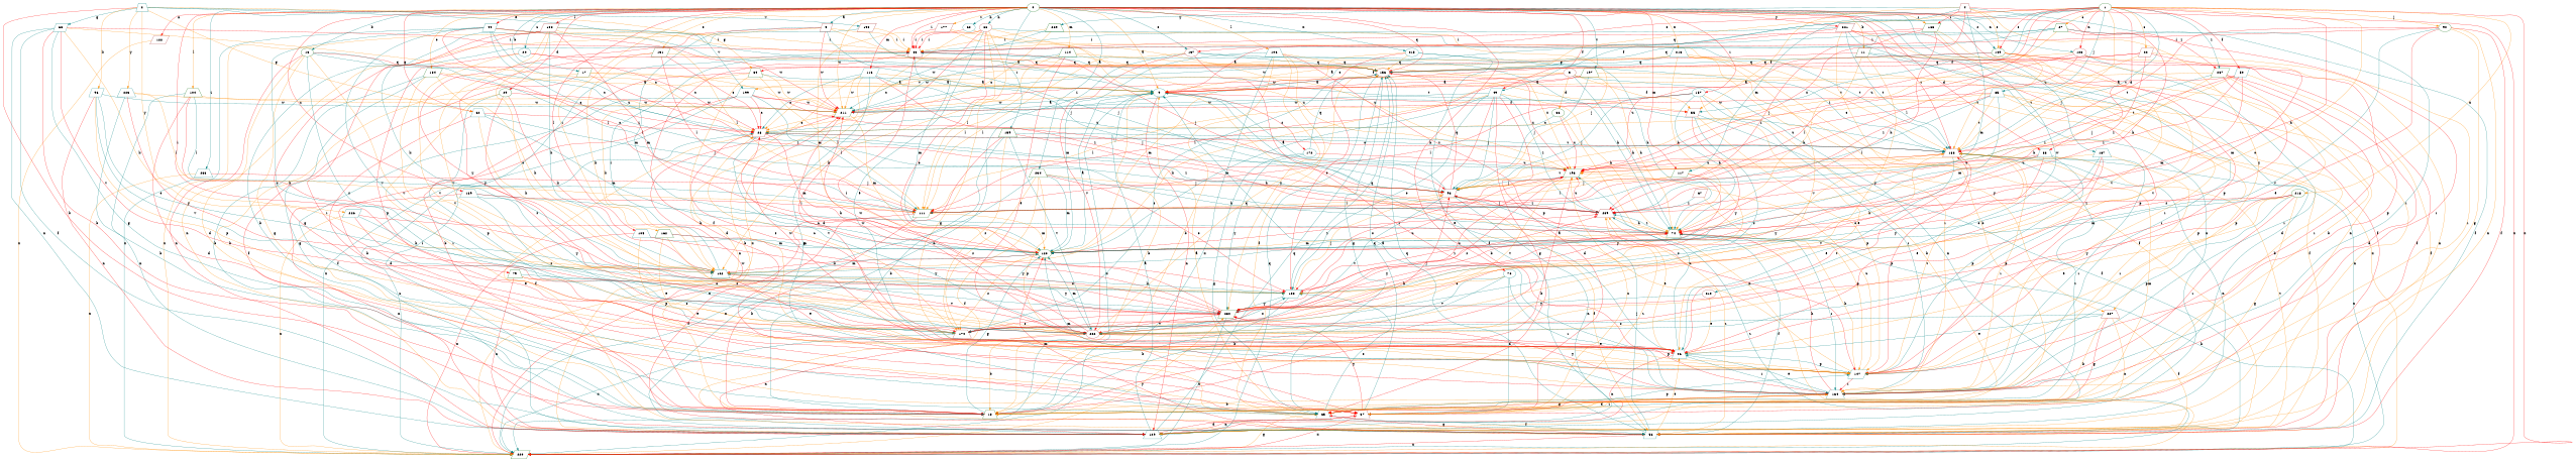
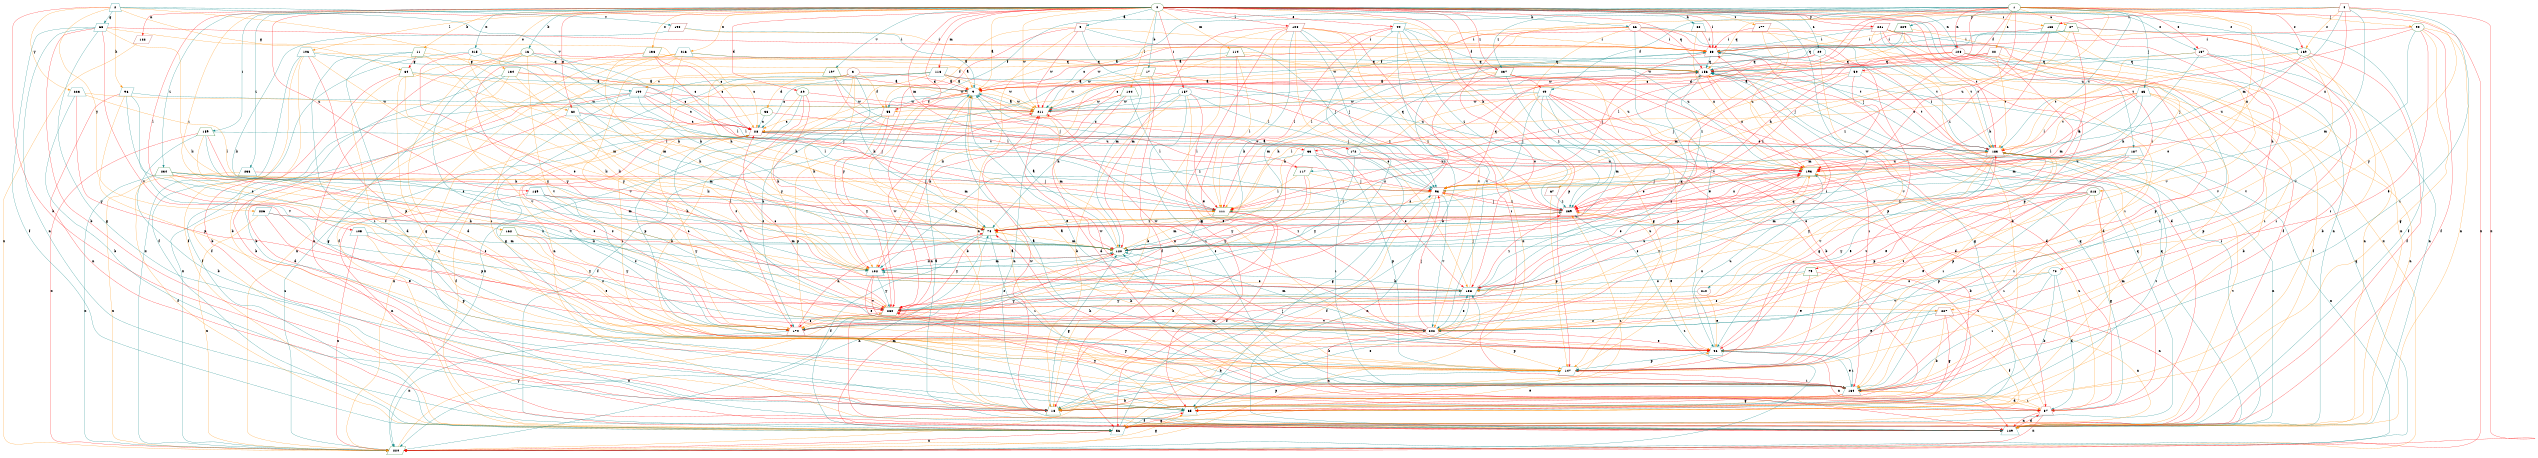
  strict digraph {
    node [color=teal shape=trapezium]
    edge [color=darkorange]
    0 [color=darkgreen shape=ellipse]
    5 [color=brown shape=parallelogram]
    9 [shape=ellipse]
    11 [color=darkgreen shape=parallelogram]
    16 [color=darkgreen shape=ellipse]
    17 [color=darkgreen shape=parallelogram]
    20 [shape=ellipse]
    29 [color=darkgreen shape=ellipse]
    33
    44 [shape=parallelogram]
    49 [shape=parallelogram]
    62
    66 [color=brown shape=ellipse]
    67 [color=brown shape=parallelogram]
-   68 [shape=ellipse]
+   68
    70 [shape=ellipse]
    79 [color=darkgreen]
    83 [color=brown]
    104 [color=darkgreen]
    105
    106
    108 [color=brown shape=parallelogram]
    114 [color=darkgreen]
    116 [shape=parallelogram]
    117 [color=darkgreen shape=parallelogram]
    122 [color=brown shape=parallelogram]
    128 [color=brown shape=ellipse]
    134 [color=darkgreen shape=parallelogram]
-   136 [color=darkgreen shape=parallelogram label=131]
+   136 [color=darkgreen shape=parallelogram]
    137 [color=brown shape=ellipse]
    147 [shape=parallelogram]
    156 [color=brown shape=ellipse]
    157 [shape=ellipse]
    159 [color=darkgreen]
    162 [color=darkgreen]
    163 [color=darkgreen shape=parallelogram]
    169 [color=darkgreen shape=ellipse]
    177 [color=brown shape=parallelogram]
    183 [color=brown]
    187
    189
    197 [color=darkgreen]
    210 [color=brown shape=ellipse]
    211 [color=darkgreen shape=parallelogram]
    215 [shape=ellipse]
    216
    221 [color=brown shape=parallelogram]
    233
    234 [color=darkgreen]
    237 [color=darkgreen shape=parallelogram]
    55 [color=brown shape=parallelogram]
    93 [color=brown shape=parallelogram]
    129
    120 [color=darkgreen shape=ellipse]
    230 [color=darkgreen shape=parallelogram]
    220 [color=darkgreen shape=parallelogram]
    18 [color=darkgreen]
    46
    172 [shape=ellipse]
    74 [color=darkgreen]
    64 [color=darkgreen]
    164
    37 [color=brown]
    28 [color=brown shape=parallelogram]
    111 [color=darkgreen shape=parallelogram]
    65
    174 [color=brown]
    202 [color=brown shape=ellipse]
    56 [shape=parallelogram]
    239 [color=brown]
    102
    138 [shape=parallelogram]
    193 [color=darkgreen shape=parallelogram]
    1 [color=darkgreen shape=ellipse]
    22 [color=brown shape=parallelogram]
    27 [color=darkgreen]
    50 [shape=parallelogram]
    n78 [label=85]
    90 [color=darkgreen shape=ellipse]
    218 [color=darkgreen shape=ellipse]
    2
    63 [shape=parallelogram]
    96 [shape=parallelogram]
    198 [color=brown shape=parallelogram]
    199 [shape=parallelogram]
    223
    226 [shape=parallelogram]
    3 [color=brown shape=ellipse]
    36 [color=darkgreen shape=ellipse]
    227 [color=brown]
    4 [color=brown]
    229 [color=darkgreen]
    0 -> 5 [color=teal label=a]
    0 -> 9 [label=a]
    0 -> 11 [label=b]
    0 -> 16 [color=teal label=b]
    0 -> 17 [color=teal label=b]
    0 -> 20 [color=teal label=c]
    0 -> 29 [color=red label=d]
    0 -> 33 [color=red label=d]
    0 -> 44 [color=red label=e]
    0 -> 49 [color=red label=f]
    0 -> 62 [color=red label=g]
    0 -> 66 [color=teal label=h]
+   0 -> 67 [label=h]
    0 -> 68 [color=teal label=h]
    0 -> 70 [color=red label=h]
    0 -> 79 [color=red label=i]
    0 -> 83 [color=red label=i]
    0 -> 104 [label=l]
    0 -> 105 [color=red label=l]
    0 -> 106 [label=l]
    0 -> 108 [color=red label=l]
    0 -> 114 [label=m]
    0 -> 116 [color=red label=m]
    0 -> 117 [color=red label=m]
    0 -> 122 [color=red label=n]
    0 -> 128 [color=teal label=n]
    0 -> 134 [label=o]
    0 -> 136 [label=o]
    0 -> 137 [color=teal label=o]
    0 -> 147 [color=red label=p]
    0 -> 156 [color=red label=q]
    0 -> 157 [color=red label=r]
    0 -> 159 [color=teal label=r]
    0 -> 162 [label=r]
    0 -> 163 [label=r]
    0 -> 169 [color=teal label=s]
    0 -> 177 [label=t]
    0 -> 183 [color=red label=t]
    0 -> 187 [color=teal label=u]
    0 -> 189 [color=red label=u]
    0 -> 197 [color=teal label=v]
    0 -> 210 [color=teal label=w]
    0 -> 211 [label=w]
    0 -> 215 [color=teal label=x]
    0 -> 216 [label=x]
    0 -> 221 [color=red label=y]
    0 -> 233 [color=teal label=z]
    0 -> 234 [color=teal label=z]
    0 -> 237 [color=red label=z]
    5 -> 83 [label=i]
    5 -> 211 [color=red label=w]
    5 -> 55 [label=f]
    5 -> 93 [color=teal label=j]
    5 -> 129 [label=n]
    5 -> 120 [color=teal label=m]
    5 -> 230 [color=red label=y]
    9 -> 211 [label=w]
    9 -> 55 [color=red label=f]
    9 -> 129 [color=red label=n]
    9 -> 220 [color=teal label=x]
    9 -> 18 [label=b]
    9 -> 46 [color=teal label=e]
    9 -> 172 [color=red label=s]
    11 -> 230 [label=y]
    11 -> 74 [label=h]
    11 -> 64 [color=red label=g]
    11 -> 164 [color=teal label=r]
    11 -> 37 [color=teal label=d]
    16 -> 156 [color=red label=q]
    16 -> 129 [color=red label=n]
    16 -> 37 [label=d]
    16 -> 28 [color=teal label=c]
    16 -> 111 [color=teal label=l]
    16 -> 65 [label=g]
    16 -> 174 [color=teal label=s]
    16 -> 202 [label=v]
    17 -> 9 [label=a]
    17 -> 211 [label=w]
    17 -> 18 [label=b]
    17 -> 56 [color=red label=f]
    17 -> 239 [color=red label=z]
    20 -> 147 [color=red label=p]
    20 -> 156 [color=red label=q]
    20 -> 28 [color=red label=c]
    20 -> 202 [label=v]
    29 -> 147 [color=teal label=p]
    29 -> 211 [color=red label=w]
    29 -> 164 [label=r]
    29 -> 174 [color=red label=s]
    29 -> 102 [color=red label=k]
    33 -> 147 [color=teal label=p]
    33 -> 230 [color=red label=y]
    33 -> 164 [color=teal label=r]
    33 -> 102 [color=teal label=k]
    33 -> 138 [color=red label=o]
    33 -> 193 [color=red label=u]
    44 -> 83 [label=i]
    44 -> 183 [color=teal label=t]
    44 -> 211 [color=red label=w]
-   44 -> 220 [color=teal label=x]
+   44 -> 220 [label=x]
    44 -> 111 [color=red label=l]
    44 -> 174 [color=teal label=s]
    44 -> 202 [color=teal label=v]
    44 -> 239 [color=teal label=z]
    44 -> 193 [color=teal label=u]
    49 -> 211 [color=teal label=w]
    49 -> 93 [color=teal label=j]
    49 -> 120 [color=teal label=m]
    49 -> 18 [color=red label=b]
    49 -> 74 [label=h]
    49 -> 37 [color=red label=d]
    49 -> 111 [label=l]
    49 -> 65 [color=red label=g]
    49 -> 239 [color=teal label=z]
    49 -> 138 [color=teal label=o]
    62 -> 93 [color=teal label=j]
    62 -> 120 [color=teal label=m]
    62 -> 37 [color=red label=d]
    62 -> 28 [color=red label=c]
    62 -> 102 [label=k]
    66 -> 9 [label=a]
    66 -> 83 [color=red label=i]
    66 -> 183 [color=teal label=t]
    66 -> 220 [label=x]
    66 -> 46 [color=teal label=e]
    66 -> 37 [color=red label=d]
    66 -> 111 [label=l]
    66 -> 65 [label=g]
    66 -> 138 [color=red label=o]
    67 -> 147 [label=p]
    67 -> 239 [color=teal label=z]
    68 -> 83 [color=red label=i]
    68 -> 193 [label=u]
    70 -> 18 [color=teal label=b]
    70 -> 164 [color=teal label=r]
    70 -> 37 [color=teal label=d]
    70 -> 202 [color=teal label=v]
    70 -> 138 [label=o]
    79 -> 129 [color=red label=n]
    79 -> 46 [color=red label=e]
    79 -> 174 [label=s]
    79 -> 138 [color=teal label=o]
    83 -> 156 [color=teal label=q]
    83 -> 93 [color=red label=j]
    83 -> 120 [color=teal label=m]
    83 -> 37 [color=red label=d]
    104 -> 211 [label=w]
    104 -> 129 [color=teal label=n]
    104 -> 37 [color=red label=d]
    104 -> 111 [color=teal label=l]
    104 -> 102 [color=red label=k]
    105 -> 147 [label=p]
    105 -> 120 [color=teal label=m]
    105 -> 230 [color=red label=y]
    105 -> 220 [color=red label=x]
    106 -> 147 [color=red label=p]
    106 -> 156 [label=q]
    106 -> 120 [color=teal label=m]
    106 -> 230 [label=y]
    106 -> 220 [color=teal label=x]
    106 -> 18 [label=b]
    106 -> 56 [label=f]
    108 -> 83 [label=i]
    108 -> 93 [color=teal label=j]
    108 -> 120 [color=red label=m]
    108 -> 220 [label=x]
    108 -> 18 [color=teal label=b]
    108 -> 164 [color=red label=r]
    108 -> 111 [label=l]
    108 -> 65 [color=red label=g]
    108 -> 202 [label=v]
    108 -> 102 [color=teal label=k]
    108 -> 138 [label=o]
    114 -> 156 [label=q]
    114 -> 211 [color=teal label=w]
    114 -> 46 [color=red label=e]
    114 -> 111 [label=l]
    114 -> 102 [label=k]
    114 -> 193 [label=u]
    116 -> 9 [label=a]
    116 -> 211 [label=w]
    116 -> 129 [label=n]
    116 -> 18 [label=b]
    116 -> 28 [color=teal label=c]
    116 -> 65 [color=teal label=g]
    116 -> 239 [color=red label=z]
    116 -> 193 [color=teal label=u]
    117 -> 93 [label=j]
    117 -> 230 [color=red label=y]
    117 -> 111 [label=l]
    117 -> 174 [label=s]
    122 -> 220 [label=x]
    128 -> 147 [color=red label=p]
    128 -> 156 [label=q]
    128 -> 129 [label=n]
    128 -> 164 [color=teal label=r]
    128 -> 111 [color=red label=l]
    128 -> 239 [color=red label=z]
    134 -> 9 [label=a]
    134 -> 18 [color=teal label=b]
    134 -> 28 [color=red label=c]
    134 -> 65 [color=teal label=g]
    134 -> 202 [label=v]
    134 -> 102 [label=k]
    136 -> 156 [label=q]
    136 -> 230 [color=red label=y]
    136 -> 28 [color=red label=c]
    136 -> 111 [color=red label=l]
    136 -> 102 [label=k]
    137 -> 156 [color=teal label=q]
    137 -> 129 [color=teal label=n]
    137 -> 74 [color=teal label=h]
    137 -> 164 [color=red label=r]
    137 -> 111 [label=l]
    137 -> 202 [color=red label=v]
    147 -> 9 [label=a]
    147 -> 183 [label=t]
    147 -> 74 [label=h]
    147 -> 164 [color=red label=r]
    147 -> 193 [label=u]
    156 -> 9 [color=red label=a]
    156 -> 65 [color=teal label=g]
    156 -> 174 [color=teal label=s]
    156 -> 193 [color=red label=u]
    157 -> 211 [color=teal label=w]
    157 -> 93 [color=teal label=j]
    157 -> 18 [label=b]
    157 -> 46 [label=e]
    157 -> 74 [color=teal label=h]
    157 -> 164 [color=teal label=r]
    157 -> 111 [color=red label=l]
    159 -> 183 [color=teal label=t]
    159 -> 220 [color=red label=x]
    159 -> 18 [color=teal label=b]
    159 -> 74 [color=red label=h]
    159 -> 174 [label=s]
    159 -> 202 [color=teal label=v]
    162 -> 120 [color=teal label=m]
    162 -> 230 [color=red label=y]
    162 -> 46 [label=e]
    162 -> 174 [label=s]
    163 -> 83 [color=red label=i]
    163 -> 129 [label=n]
    163 -> 74 [color=red label=h]
    163 -> 202 [label=v]
    163 -> 239 [color=red label=z]
    169 -> 156 [color=teal label=q]
    169 -> 183 [label=t]
    169 -> 18 [label=b]
    169 -> 202 [label=v]
    169 -> 56 [color=red label=f]
    169 -> 193 [color=red label=u]
    177 -> 83 [color=red label=i]
    177 -> 183 [label=t]
    177 -> 120 [label=m]
    177 -> 193 [label=u]
    183 -> 83 [color=teal label=i]
    183 -> 147 [color=red label=p]
    183 -> 129 [color=teal label=n]
    183 -> 230 [label=y]
    183 -> 220 [color=teal label=x]
    183 -> 46 [color=teal label=e]
    183 -> 164 [label=r]
    183 -> 28 [color=red label=o]
    183 -> 65 [label=m]
    183 -> 202 [label=v]
    183 -> 193 [color=red label=u]
    187 -> 147 [color=red label=p]
    187 -> 46 [color=red label=e]
    187 -> 164 [label=r]
    187 -> 138 [color=teal label=o]
    187 -> 193 [label=u]
    189 -> 129 [color=red label=n]
    189 -> 230 [color=teal label=y]
    189 -> 74 [color=teal label=h]
    189 -> 111 [color=red label=l]
    189 -> 174 [color=teal label=s]
    197 -> 9 [color=red label=a]
    197 -> 93 [color=teal label=j]
    197 -> 74 [label=h]
    197 -> 111 [color=red label=l]
    197 -> 56 [label=f]
    210 -> 230 [color=teal label=y]
    210 -> 46 [label=e]
    211 -> 9 [color=teal label=a]
    211 -> 120 [label=m]
    211 -> 28 [label=c]
    215 -> 156 [label=q]
    215 -> 120 [label=m]
    215 -> 74 [color=teal label=h]
    215 -> 56 [color=teal label=f]
    215 -> 138 [color=red label=o]
    216 -> 9 [label=a]
    216 -> 156 [color=teal label=q]
    216 -> 220 [label=x]
    216 -> 74 [label=h]
    216 -> 164 [label=r]
    216 -> 28 [label=c]
    216 -> 202 [label=v]
    216 -> 56 [label=f]
    221 -> 9 [color=red label=a]
    221 -> 83 [color=teal label=i]
    221 -> 147 [color=red label=p]
    221 -> 183 [color=teal label=t]
    221 -> 129 [color=teal label=n]
    221 -> 18 [label=b]
    221 -> 164 [label=r]
    221 -> 56 [color=red label=f]
    233 -> 93 [color=red label=j]
    233 -> 220 [label=x]
    234 -> 147 [label=p]
    234 -> 93 [label=j]
    234 -> 120 [color=teal label=m]
    234 -> 220 [color=teal label=x]
    234 -> 74 [color=teal label=h]
    234 -> 174 [label=s]
    234 -> 56 [label=f]
    234 -> 138 [color=red label=o]
    237 -> 9 [label=a]
    237 -> 147 [label=p]
    237 -> 74 [label=h]
    237 -> 164 [color=red label=r]
    237 -> 37 [color=red label=d]
    237 -> 174 [color=red label=s]
    237 -> 239 [color=teal label=z]
    55 -> 147 [label=p]
    55 -> 230 [color=red label=y]
    55 -> 174 [color=teal label=s]
    55 -> 56 [color=teal label=f]
    93 -> 9 [color=teal label=a]
    93 -> 156 [color=red label=q]
    93 -> 183 [label=t]
    93 -> 129 [color=teal label=n]
    93 -> 111 [label=l]
    93 -> 202 [color=teal label=v]
    93 -> 56 [label=f]
    93 -> 239 [color=red label=z]
    129 -> 9 [color=teal label=a]
    129 -> 83 [color=teal label=i]
    129 -> 156 [color=teal label=q]
    129 -> 37 [color=red label=d]
    120 -> 9 [color=teal label=a]
    120 -> 174 [label=s]
    120 -> 239 [color=red label=z]
    120 -> 102 [color=red label=k]
    230 -> 211 [color=red label=w]
    230 -> 220 [color=teal label=x]
    230 -> 28 [color=red label=c]
    230 -> 174 [color=red label=s]
    230 -> 202 [color=red label=v]
    230 -> 193 [color=red label=u]
    220 -> 156 [color=teal label=q]
    220 -> 230 [label=y]
    220 -> 74 [color=teal label=h]
    220 -> 28 [color=teal label=c]
    220 -> 65 [label=g]
    220 -> 239 [color=teal label=z]
    18 -> 183 [color=teal label=t]
    18 -> 211 [color=red label=w]
    18 -> 120 [color=teal label=g]
    46 -> 147 [color=teal label=p]
    46 -> 183 [color=red label=t]
    46 -> 211 [color=red label=w]
    46 -> 129 [color=red label=n]
    46 -> 164 [color=teal label=r]
    46 -> 193 [color=teal label=u]
    172 -> 156 [color=teal label=q]
    172 -> 230 [color=teal label=y]
    172 -> 65 [color=teal label=g]
    172 -> 193 [color=red label=u]
    74 -> 120 [label=m]
    74 -> 230 [color=red label=y]
    74 -> 164 [color=teal label=r]
    74 -> 56 [color=teal label=f]
    74 -> 239 [color=teal label=z]
    64 -> 9 [color=teal label=a]
    64 -> 147 [label=f]
    64 -> 211 [label=w]
    64 -> 18 [color=red label=b]
    64 -> 111 [label=l]
    64 -> 102 [label=k]
    164 -> 9 [color=teal label=a]
    164 -> 120 [color=teal label=m]
    164 -> 230 [color=red label=y]
    164 -> 18 [label=b]
    164 -> 46 [color=teal label=e]
    164 -> 74 [color=red label=h]
    164 -> 37 [label=d]
    164 -> 65 [color=red label=g]
    37 -> 156 [color=teal label=q]
    37 -> 129 [color=red label=n]
    37 -> 230 [color=red label=y]
    37 -> 220 [color=red label=x]
    37 -> 164 [label=r]
    37 -> 239 [label=z]
    37 -> 193 [label=u]
    28 -> 183 [color=teal label=t]
    28 -> 120 [color=red label=m]
    28 -> 174 [color=red label=s]
    28 -> 202 [color=teal label=v]
    28 -> 56 [label=f]
    28 -> 239 [color=teal label=z]
    111 -> 120 [label=m]
    111 -> 18 [color=red label=b]
    111 -> 56 [color=red label=f]
    65 -> 9 [label=a]
    65 -> 147 [color=teal label=p]
    65 -> 56 [color=teal label=f]
    65 -> 138 [color=teal label=o]
    174 -> 220 [color=teal label=x]
    174 -> 74 [color=red label=h]
    174 -> 28 [label=c]
    202 -> 83 [color=red label=i]
    202 -> 147 [label=p]
    202 -> 156 [label=q]
    202 -> 211 [color=red label=w]
    202 -> 93 [color=red label=j]
    202 -> 129 [color=red label=n]
    202 -> 120 [color=teal label=m]
    202 -> 18 [label=b]
    202 -> 46 [color=red label=e]
    202 -> 138 [color=teal label=o]
    56 -> 156 [color=teal label=q]
    56 -> 183 [label=t]
    56 -> 93 [color=teal label=j]
    56 -> 120 [color=red label=m]
    56 -> 220 [color=red label=x]
    56 -> 46 [label=e]
    56 -> 65 [color=red label=g]
    56 -> 239 [label=z]
    239 -> 93 [color=red label=j]
    239 -> 46 [label=e]
    239 -> 74 [label=h]
    239 -> 193 [color=red label=u]
    102 -> 83 [color=teal label=i]
    102 -> 120 [color=teal label=m]
    102 -> 230 [color=teal label=y]
    102 -> 46 [color=red label=e]
    102 -> 202 [color=red label=v]
    102 -> 138 [label=o]
    138 -> 156 [color=teal label=q]
    138 -> 93 [label=j]
    138 -> 230 [color=teal label=y]
    138 -> 18 [color=teal label=b]
    138 -> 239 [color=red label=z]
    138 -> 102 [color=teal label=k]
    138 -> 193 [color=red label=u]
    193 -> 93 [color=teal label=j]
    193 -> 18 [color=red label=b]
    193 -> 174 [color=red label=s]
    193 -> 202 [label=v]
    193 -> 138 [color=red label=o]
    1 -> 33 [color=red label=d]
    1 -> 49 [color=teal label=f]
    1 -> 128 [color=red label=n]
    1 -> 137 [color=red label=o]
    1 -> 156 [label=q]
    1 -> 169 [color=red label=s]
    1 -> 183 [color=teal label=t]
    1 -> 237 [color=teal label=z]
    1 -> 55 [color=teal label=f]
    1 -> 93 [label=j]
    1 -> 220 [color=red label=x]
    1 -> 74 [color=red label=h]
    1 -> 28 [color=teal label=c]
    1 -> 111 [color=red label=l]
    1 -> 138 [label=o]
    1 -> 193 [color=red label=u]
    1 -> 22 [label=c]
    1 -> 27 [label=c]
    1 -> 50 [color=red label=f]
    1 -> n78 [color=teal label=j]
    1 -> 90 [label=j]
    1 -> 218 [label=x]
    22 -> 156 [color=red label=q]
    22 -> 183 [label=t]
    22 -> 211 [color=red label=w]
    22 -> 120 [color=red label=m]
    22 -> 164 [label=r]
    22 -> 239 [color=red label=z]
    27 -> 83 [color=teal label=i]
    27 -> 156 [color=teal label=q]
    27 -> 211 [color=teal label=w]
    27 -> 93 [label=j]
    27 -> 74 [color=red label=h]
    27 -> 164 [color=red label=r]
    27 -> 56 [color=teal label=f]
    50 -> 9 [color=red label=a]
    50 -> 183 [color=red label=t]
    50 -> 93 [label=j]
    50 -> 120 [color=red label=m]
    50 -> 56 [label=f]
    50 -> 239 [color=red label=z]
    n78 -> 147 [label=p]
    n78 -> 183 [label=t]
    n78 -> 211 [color=red label=w]
    n78 -> 129 [label=n]
    n78 -> 120 [color=teal label=m]
    n78 -> 18 [label=b]
    n78 -> 28 [label=c]
    n78 -> 111 [color=teal label=l]
    n78 -> 193 [color=red label=u]
    90 -> 83 [color=red label=i]
    90 -> 183 [color=red label=t]
    90 -> 129 [label=n]
    90 -> 46 [color=red label=e]
    90 -> 65 [label=g]
    90 -> 202 [color=teal label=v]
    90 -> 56 [color=red label=f]
    218 -> 147 [color=teal label=p]
    218 -> 120 [color=teal label=m]
    218 -> 230 [color=red label=y]
    218 -> 46 [label=e]
    218 -> 164 [color=red label=r]
    218 -> 65 [label=g]
    218 -> 239 [color=red label=z]
    2 -> 62 [label=g]
    2 -> 18 [color=red label=b]
    2 -> 64 [label=g]
    2 -> 63 [color=teal label=g]
    2 -> 96 [label=k]
    2 -> 198 [color=teal label=v]
    2 -> 199 [color=teal label=v]
    2 -> 223 [label=y]
    2 -> 226 [label=y]
    63 -> 83 [color=red label=i]
    63 -> 129 [color=teal label=n]
    63 -> 18 [color=red label=b]
    63 -> 28 [label=c]
    63 -> 65 [color=teal label=g]
    63 -> 202 [color=red label=v]
    63 -> 56 [color=teal label=f]
    63 -> 102 [label=k]
    96 -> 147 [label=p]
    96 -> 211 [color=teal label=w]
    96 -> 129 [color=red label=n]
    96 -> 202 [color=teal label=v]
    96 -> 138 [color=teal label=o]
    198 -> 9 [color=teal label=a]
    198 -> 83 [label=i]
    198 -> 102 [color=teal label=k]
    199 -> 211 [color=red label=w]
    199 -> 93 [color=red label=j]
    199 -> 220 [color=teal label=x]
    199 -> 18 [color=red label=b]
    199 -> 28 [color=red label=c]
    199 -> 111 [color=teal label=l]
    199 -> 56 [color=teal label=f]
    223 -> 211 [label=w]
    223 -> 230 [color=red label=y]
    223 -> 18 [color=teal label=b]
    223 -> 111 [label=l]
    226 -> 220 [label=x]
    226 -> 46 [color=red label=e]
    226 -> 74 [color=red label=h]
    226 -> 102 [color=teal label=k]
    3 -> 9 [color=red label=a]
    3 -> 55 [label=f]
    3 -> 129 [color=teal label=n]
    3 -> 74 [color=teal label=h]
    3 -> 102 [label=k]
    3 -> 199 [label=v]
    3 -> 36 [label=d]
    3 -> 227 [label=y]
    36 -> 220 [label=x]
    36 -> 28 [color=teal label=c]
    36 -> 193 [color=red label=u]
    227 -> 129 [label=n]
    227 -> 18 [label=b]
    227 -> 46 [color=teal label=e]
    227 -> 65 [color=red label=g]
    227 -> 174 [color=teal label=s]
    227 -> 56 [label=f]
    4 -> 117 [color=teal label=m]
    4 -> 163 [color=red label=r]
    4 -> 169 [label=s]
    4 -> 55 [label=f]
    4 -> 120 [color=teal label=m]
    4 -> 220 [color=red label=x]
    4 -> 164 [color=teal label=r]
    4 -> 193 [color=red label=u]
    4 -> 227 [label=y]
    4 -> 229 [color=teal label=y]
    229 -> 83 [label=i]
    229 -> 211 [color=teal label=w]
    229 -> 93 [label=j]
    229 -> 28 [label=c]
  }
